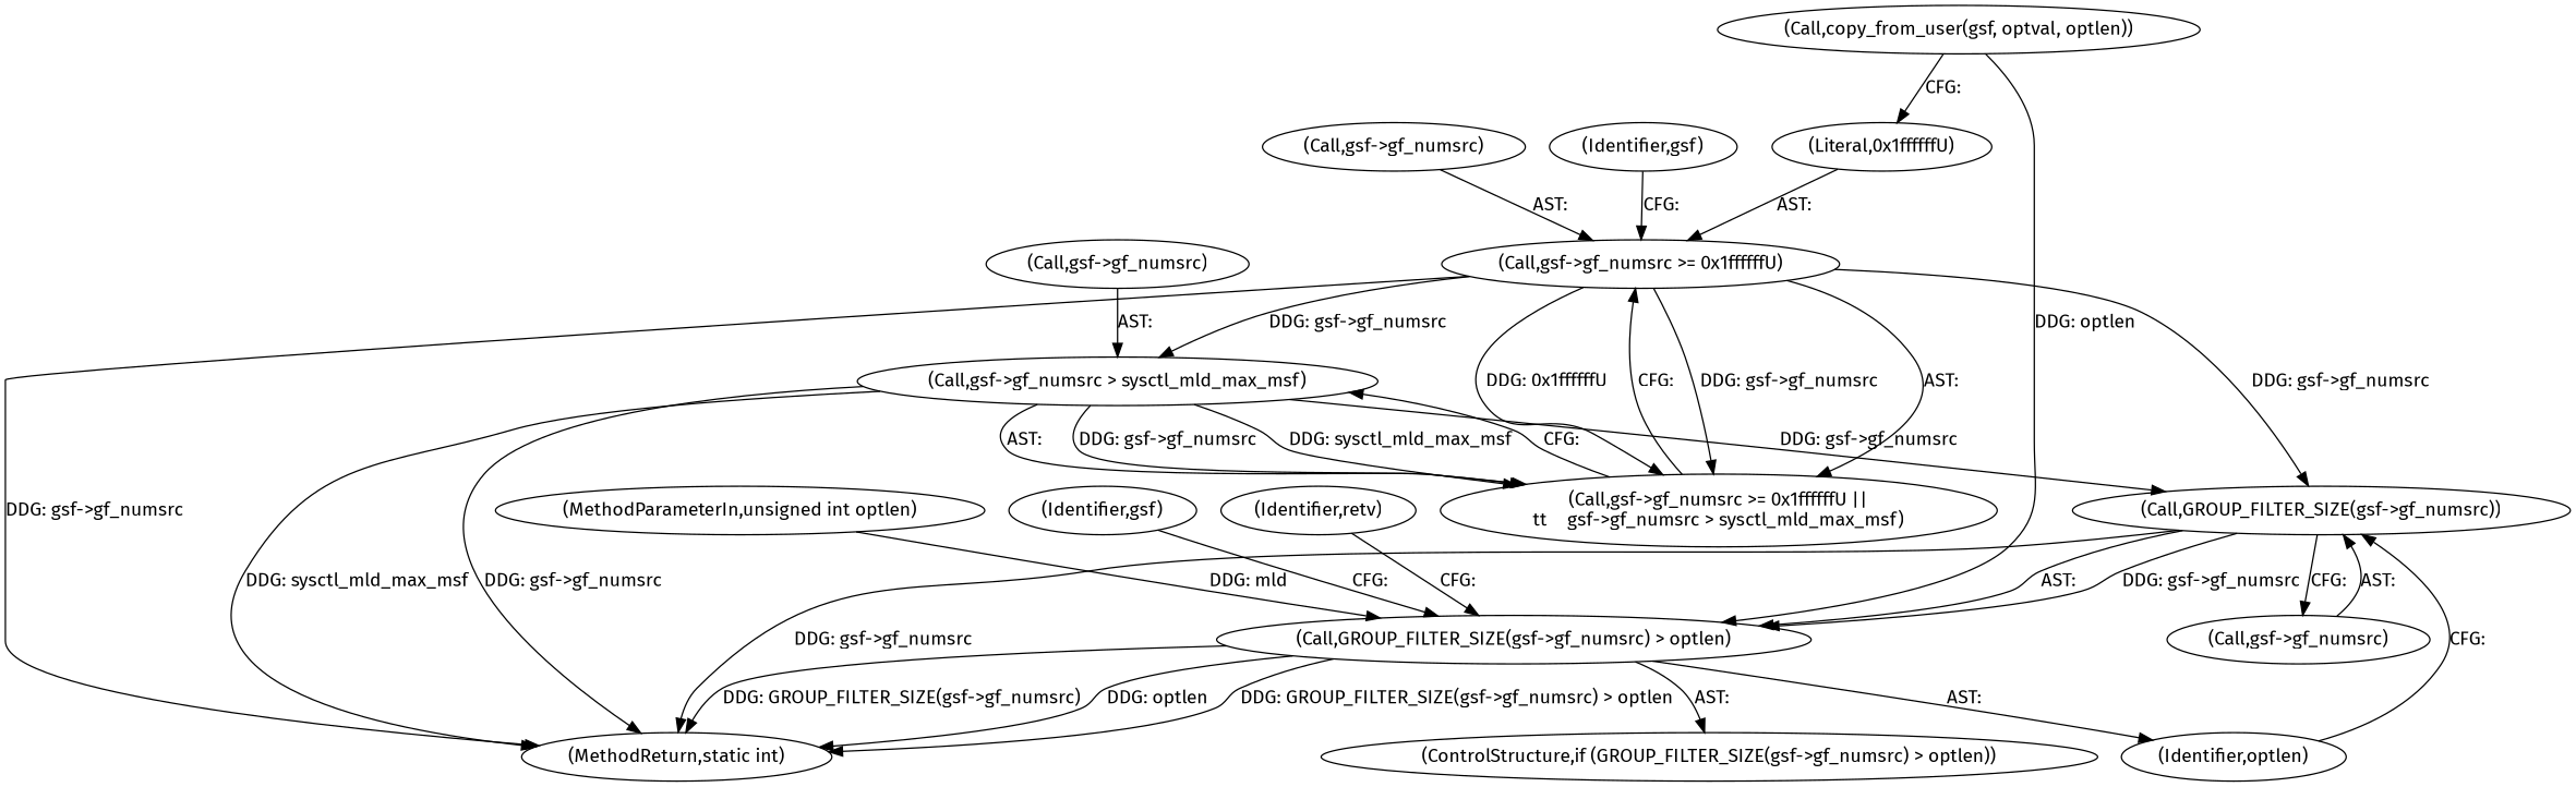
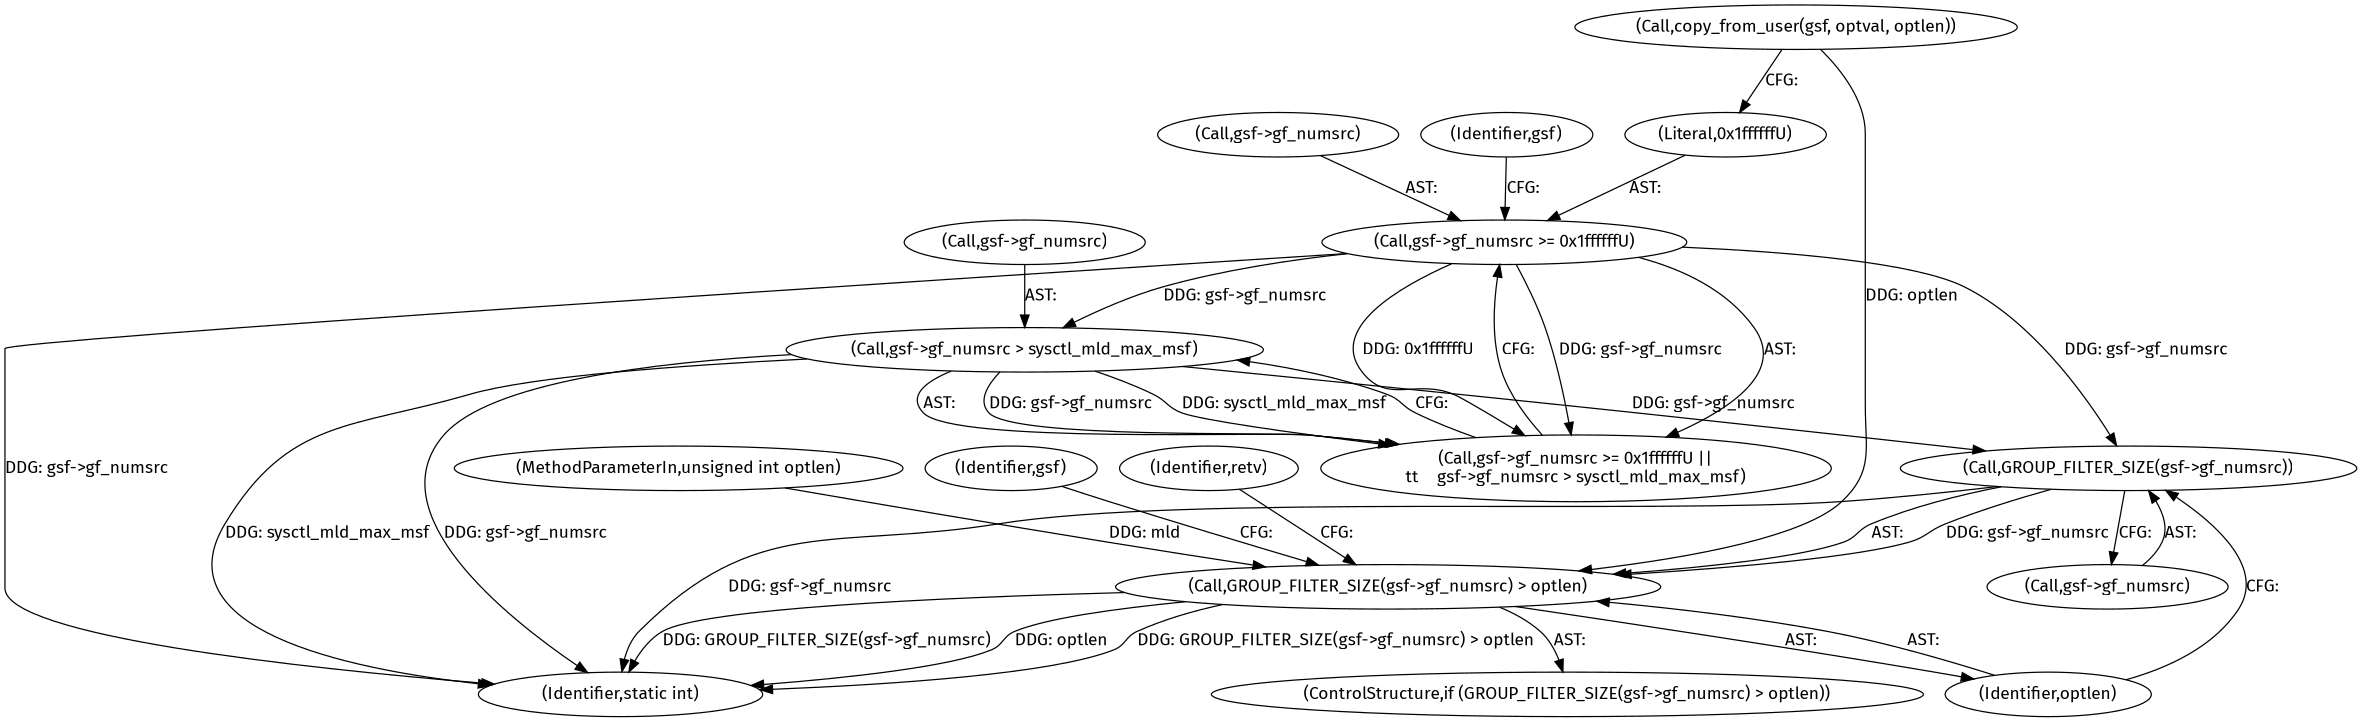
  digraph {
    fontname="Fira Sans"
    node [fontname="Fira Sans"]
    edge [fontname="Fira Sans"]
    n1 [label="(Call,GROUP_FILTER_SIZE(gsf->gf_numsrc))"]
    n2 [label="(Call,GROUP_FILTER_SIZE(gsf->gf_numsrc) > optlen)"]
-   n3 [label="(MethodReturn,static int)"]
+   n3 [label="(Identifier,static int)"]
    n4 [label="(Call,gsf->gf_numsrc)"]
    n5 [label="(ControlStructure,if (GROUP_FILTER_SIZE(gsf->gf_numsrc) > optlen))"]
    n6 [label="(Identifier,optlen)"]
    n7 [label="(Call,gsf->gf_numsrc >= 0x1ffffffU)"]
    n8 [label="(Call,gsf->gf_numsrc > sysctl_mld_max_msf)"]
    n9 [label="(Call,gsf->gf_numsrc >= 0x1ffffffU ||\n\t\t    gsf->gf_numsrc > sysctl_mld_max_msf)"]
    n10 [label="(Literal,0x1ffffffU)"]
    n11 [label="(Call,gsf->gf_numsrc)"]
    n12 [label="(Identifier,retv)"]
    n13 [label="(Call,gsf->gf_numsrc)"]
    n14 [label="(MethodParameterIn,unsigned int optlen)"]
    n15 [label="(Identifier,gsf)"]
    n16 [label="(Identifier,gsf)"]
    n17 [label="(Call,copy_from_user(gsf, optval, optlen))"]
    n1 -> n2 [label="AST: "]
    n1 -> n2 [label="DDG: gsf->gf_numsrc"]
    n1 -> n3 [label="DDG: gsf->gf_numsrc"]
    n1 -> n4 [label="CFG: "]
    n2 -> n3 [label="DDG: GROUP_FILTER_SIZE(gsf->gf_numsrc) > optlen"]
    n2 -> n3 [label="DDG: GROUP_FILTER_SIZE(gsf->gf_numsrc)"]
    n2 -> n3 [label="DDG: optlen"]
    n2 -> n5 [label="AST: "]
    n2 -> n6 [label="AST: "]
    n4 -> n1 [label="AST: "]
    n6 -> n1 [label="CFG: "]
+   n6 -> n2 [label="AST: "]
    n7 -> n1 [label="DDG: gsf->gf_numsrc"]
    n7 -> n3 [label="DDG: gsf->gf_numsrc"]
    n7 -> n8 [label="DDG: gsf->gf_numsrc"]
    n7 -> n9 [label="AST: "]
    n7 -> n9 [label="DDG: gsf->gf_numsrc"]
    n7 -> n9 [label="DDG: 0x1ffffffU"]
    n8 -> n1 [label="DDG: gsf->gf_numsrc"]
    n8 -> n3 [label="DDG: gsf->gf_numsrc"]
    n8 -> n3 [label="DDG: sysctl_mld_max_msf"]
    n8 -> n9 [label="AST: "]
    n8 -> n9 [label="DDG: gsf->gf_numsrc"]
    n8 -> n9 [label="DDG: sysctl_mld_max_msf"]
    n9 -> n7 [label="CFG: "]
    n9 -> n8 [label="CFG: "]
    n10 -> n7 [label="AST: "]
    n11 -> n8 [label="AST: "]
    n12 -> n2 [label="CFG: "]
    n13 -> n7 [label="AST: "]
    n14 -> n2 [label="DDG: mld"]
    n15 -> n2 [label="CFG: "]
    n16 -> n7 [label="CFG: "]
    n17 -> n2 [label="DDG: optlen"]
    n17 -> n10 [label="CFG: "]
  }
